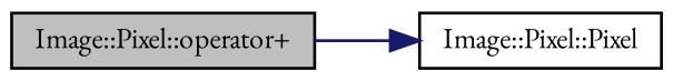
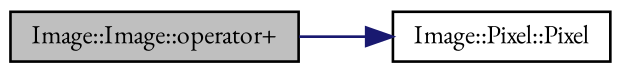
  digraph {
    rankdir=LR
    fontname="EB Garamond"
    node [color=black fontname="EB Garamond" fontsize=10 shape=record style=filled]
-   n1 [fillcolor=grey75 fontcolor=black height=0.2 label="Image::Pixel::operator+" width=0.4]
+   n1 [fillcolor=grey75 fontcolor=black height=0.2 label="Image::Image::operator+" width=0.4]
    n2 [fillcolor=white height=0.2 label="Image::Pixel::Pixel" width=0.4]
    n1 -> n2 [color=midnightblue fontname="EB Garamond" fontsize=10 labelfontname=Helvetica labelfontsize=10 style=solid]
  }
